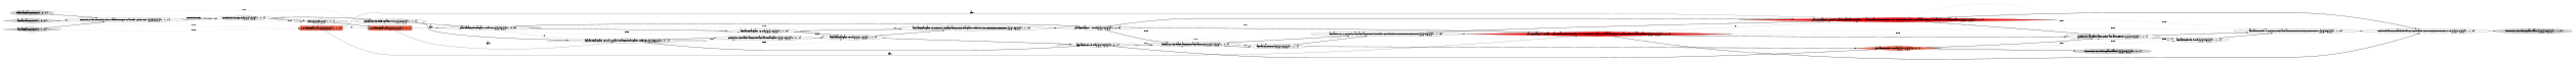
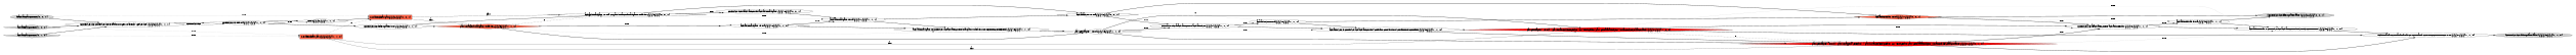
  digraph {
    rankdir=LR
    node [fillcolor=white shape=ellipse style=filled]
    edge [style=bold]
    n1 [label="activationNavigator != null && part instanceof INavigatorModelView@@@9@@@['0', '0', '1']" shape=diamond]
    n2 [label="activationSQL != null@@@13@@@['0', '0', '1']" shape=diamond]
    n3 [label="activationNavigator = null@@@11@@@['1', '1', '1']"]
    n4 [label="contextService.deactivateContext(activationNavigator)@@@10@@@['0', '0', '1']"]
    n5 [label="activationSQL = null@@@15@@@['1', '1', '1']"]
    n6 [label="contextService.deactivateContext(activationSQL)@@@14@@@['1', '1', '1']"]
    n7 [fillcolor=tomato label="activationResults != null@@@17@@@['0', '0', '1']" shape=diamond]
    n8 [label="activationNavigator = contextService.activateContext(INavigatorModelView.NAVIGATOR_CONTEXT_ID)@@@13@@@['1', '1', '0']"]
    n9 [label="activationSQL = contextService.activateContext(SQLEditorContributions.SQL_EDITOR_CONTEXT)@@@19@@@['1', '1', '0']"]
    n10 [label="contextService.deactivateContext(activationResults)@@@18@@@['1', '1', '1']"]
    n11 [label="activationResults = null@@@19@@@['1', '1', '1']"]
    n12 [fillcolor=lightgray label="{contextService.deferUpdates(false)}@@@22@@@['0', '0', '1']"]
    n13 [label="part.getAdapter() != null@@@15@@@['1', '1', '0']" shape=diamond]
    n14 [fillcolor=lightgray label="activatePartContexts['1', '0', '0']" shape=diamond]
    n15 [label="IContextService contextService = PlatformUI.getWorkbench().getService()@@@3@@@['1', '1', '1']"]
    n16 [fillcolor=tomato label="IWorkbenchPart part@@@2@@@['1', '1', '0']" shape=box]
    n17 [label="contextService == null@@@4@@@['1', '1', '1']" shape=diamond]
    n18 [fillcolor=tomato label="IWorkbenchPart part@@@2@@@['0', '0', '1']" shape=box]
    n19 [fillcolor=red label="part.getAdapter() != null || (part instanceof SQLEditor) || (part instanceof EntityEditor && ((EntityEditor)part).getDatabaseObject() instanceof DBSDataContainer)@@@21@@@['0', '1', '0']" shape=diamond]
    n20 [fillcolor=red label="part.getAdapter() != null || (part instanceof EntityEditor && ((EntityEditor)part).getDatabaseObject() instanceof DBSDataContainer)@@@21@@@['1', '0', '0']" shape=diamond]
    n21 [fillcolor=lightgray label="deactivatePartContexts['0', '0', '1']"]
-   n22 [label="part instanceof INavigatorModelView@@@9@@@['1', '1', '0']" shape=diamond]
+   n22 [fillcolor=tomato label="part instanceof INavigatorModelView@@@9@@@['1', '1', '0']" shape=diamond]
    n23 [fillcolor=lightgray label="activatePartContexts['0', '1', '0']" shape=diamond]
    n24 [label="contextService.deferUpdates(true)@@@8@@@['1', '1', '1']"]
    n25 [label="activationNavigator != null@@@10@@@['1', '1', '0']" shape=diamond]
    n26 [label="activationResults = contextService.activateContext(RESULTS_CONTEXT_ID)@@@25@@@['1', '1', '0']"]
    n27 [label="ActionUtils.fireCommandRefresh(CoreCommands.CMD_TOGGLE_AUTOCOMMIT)@@@27@@@['1', '1', '0']"]
    n28 [fillcolor=lightgray label="{contextService.deferUpdates(false)}@@@29@@@['1', '1', '0']"]
    n29 [label="return@@@5@@@['1', '1', '1']" shape=diamond]
    n1 -> n2
    n1 -> n3 [label=true style=dotted]
    n1 -> n4
    n1 -> n4 [label=true style=dotted]
-   n2 -> n5 [label=true style=dotted]
+   n2 -> n5 [label=0 style=dotted]
    n2 -> n6
    n2 -> n6 [label=true style=dotted]
    n2 -> n7
    n3 -> n2
    n3 -> n8
    n4 -> n3
    n5 -> n7
    n5 -> n9
    n6 -> n5
    n6 -> n5 [label=true style=dotted]
    n6 -> n9
    n7 -> n10
    n7 -> n10 [label=true style=dotted]
    n7 -> n11 [label=true style=dotted]
    n7 -> n12
    n8 -> n13
    n9 -> n19
    n9 -> n20
    n10 -> n11 [label=true style=dotted]
    n10 -> n11
    n10 -> n26
+   n11 -> n12
    n11 -> n26
    n13 -> n6 [label=true style=dotted]
    n13 -> n6
    n13 -> n9 [label=true style=dotted]
    n13 -> n19
    n13 -> n20
    n14 -> n15
    n14 -> n16 [label=true style=dotted]
    n15 -> n17 [label=contextService style=solid]
    n15 -> n17
    n16 -> n18 [label=0 style=dashed]
    n16 -> n19 [label=part style=solid]
    n16 -> n20 [label=part style=solid]
    n17 -> n24
    n17 -> n29
    n17 -> n29 [label=true style=dotted]
    n18 -> n1 [label=part style=solid]
    n18 -> n22 [label=part style=solid]
    n19 -> n10 [label=true style=dotted]
    n19 -> n10
    n19 -> n26 [label=true style=dotted]
    n19 -> n27
    n20 -> n10 [label=true style=dotted]
    n20 -> n10
    n20 -> n19 [label=0 style=dashed]
    n20 -> n26 [label=true style=dotted]
    n20 -> n27
    n21 -> n15
    n21 -> n18 [label=true style=dotted]
    n22 -> n1 [label=0 style=dashed]
    n22 -> n8 [label=true style=dotted]
    n22 -> n13
    n22 -> n25
    n22 -> n25 [label=true style=dotted]
    n23 -> n15
    n23 -> n16 [label=true style=dotted]
    n24 -> n1
    n24 -> n22
    n25 -> n3 [label=true style=dotted]
    n25 -> n3
    n25 -> n8
    n26 -> n27
    n27 -> n28
    n29 -> n18
  }
